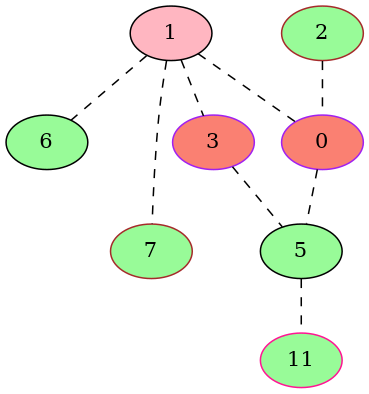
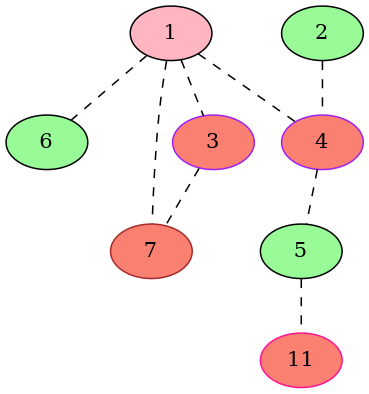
  graph {
    node [chem=C color=black fillcolor=salmon style=filled]
    edge [style=dashed valence=1]
    1 [fillcolor=lightpink]
    3 [chem=N color=purple]
    6 [chem=H fillcolor=palegreen]
-   7 [chem=H color=brown fillcolor=palegreen]
-   4 [chem=S color=purple label=0]
-   2 [color=brown fillcolor=palegreen]
+   7 [chem=H color=brown]
+   4 [chem=S color=purple]
+   2 [fillcolor=palegreen]
    5 [fillcolor=palegreen]
-   11 [chem=H color=deeppink fillcolor=palegreen]
+   11 [chem=H color=deeppink]
    1 -- 3
    1 -- 6
    1 -- 7
    1 -- 4
-   3 -- 5
+   3 -- 7
    4 -- 5
    2 -- 4
    5 -- 11
  }
